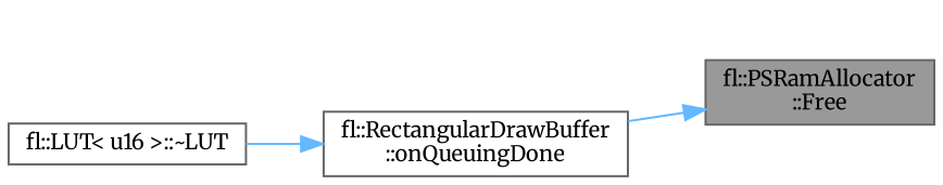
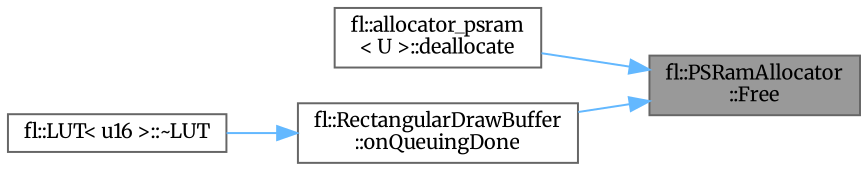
  digraph {
    fontname=Merriweather
    rankdir=RL
    node [color=grey40 fillcolor=white fontname=Merriweather fontsize=10 shape=box style=filled]
    edge [color=steelblue1 dir=back fontname=Merriweather fontsize=10 labelfontname=Helvetica labelfontsize=10 style=solid]
    n1 [color=gray40 fillcolor=grey60 fontcolor=black height=0.2 label="fl::PSRamAllocator\l::Free" width=0.4]
+   n2 [height=0.2 label="fl::allocator_psram\l\< U \>::deallocate" width=0.4]
    n3 [height=0.2 label="fl::RectangularDrawBuffer\l::onQueuingDone" width=0.4]
    n4 [height=0.2 label="fl::LUT\< u16 \>::~LUT" width=0.4]
+   n1 -> n2
    n1 -> n3
    n3 -> n4
  }
